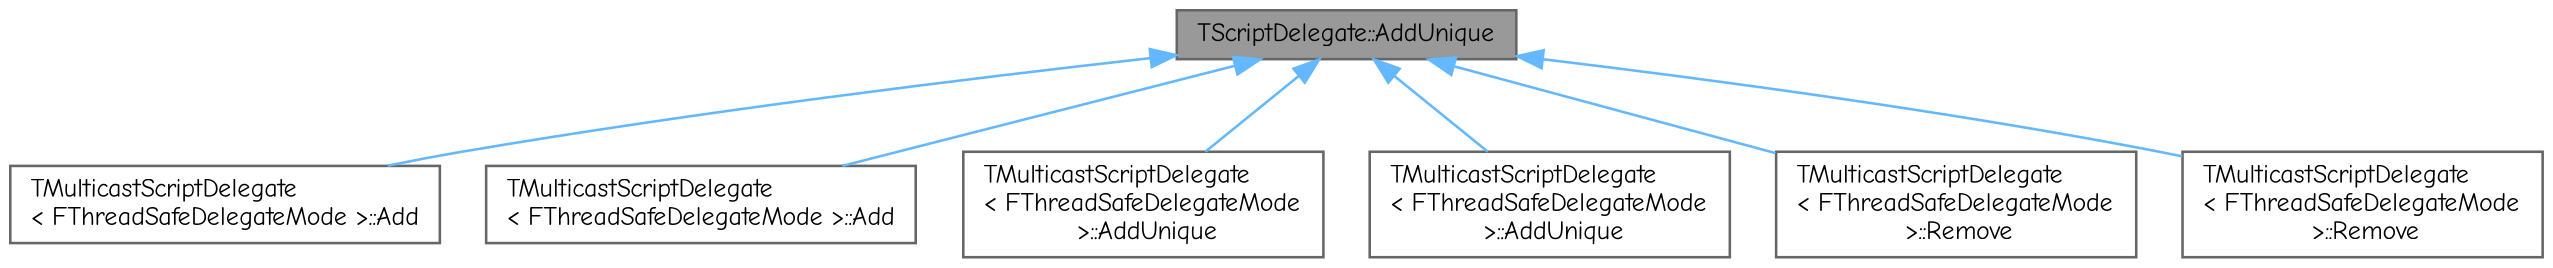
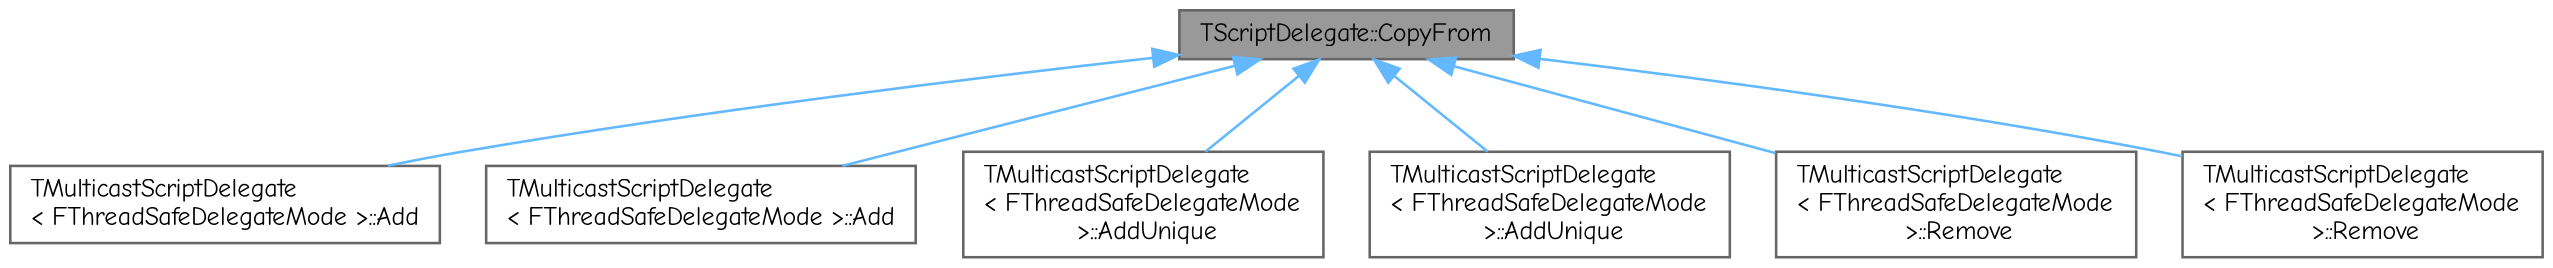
  digraph {
    rankdir=TB
    fontname="Comic Neue"
    node [color=grey40 fillcolor=white fontname="Comic Neue" fontsize=10 shape=box style=filled]
    edge [color=steelblue1 dir=back fontname="Comic Neue" fontsize=10 labelfontname=Helvetica labelfontsize=10 style=solid]
-   n1 [color=gray40 fillcolor=grey60 fontcolor=black height=0.2 label="TScriptDelegate::AddUnique" width=0.4]
+   n1 [color=gray40 fillcolor=grey60 fontcolor=black height=0.2 label="TScriptDelegate::CopyFrom" width=0.4]
    n2 [height=0.2 label="TMulticastScriptDelegate\l\< FThreadSafeDelegateMode \>::Add" width=0.4]
    n3 [height=0.2 label="TMulticastScriptDelegate\l\< FThreadSafeDelegateMode \>::Add" width=0.4]
    n4 [height=0.2 label="TMulticastScriptDelegate\l\< FThreadSafeDelegateMode\l \>::AddUnique" width=0.4]
    n5 [height=0.2 label="TMulticastScriptDelegate\l\< FThreadSafeDelegateMode\l \>::AddUnique" width=0.4]
    n6 [height=0.2 label="TMulticastScriptDelegate\l\< FThreadSafeDelegateMode\l \>::Remove" width=0.4]
    n7 [height=0.2 label="TMulticastScriptDelegate\l\< FThreadSafeDelegateMode\l \>::Remove" width=0.4]
    n1 -> n2
    n1 -> n3
    n1 -> n4
    n1 -> n5
    n1 -> n6
    n1 -> n7
  }
